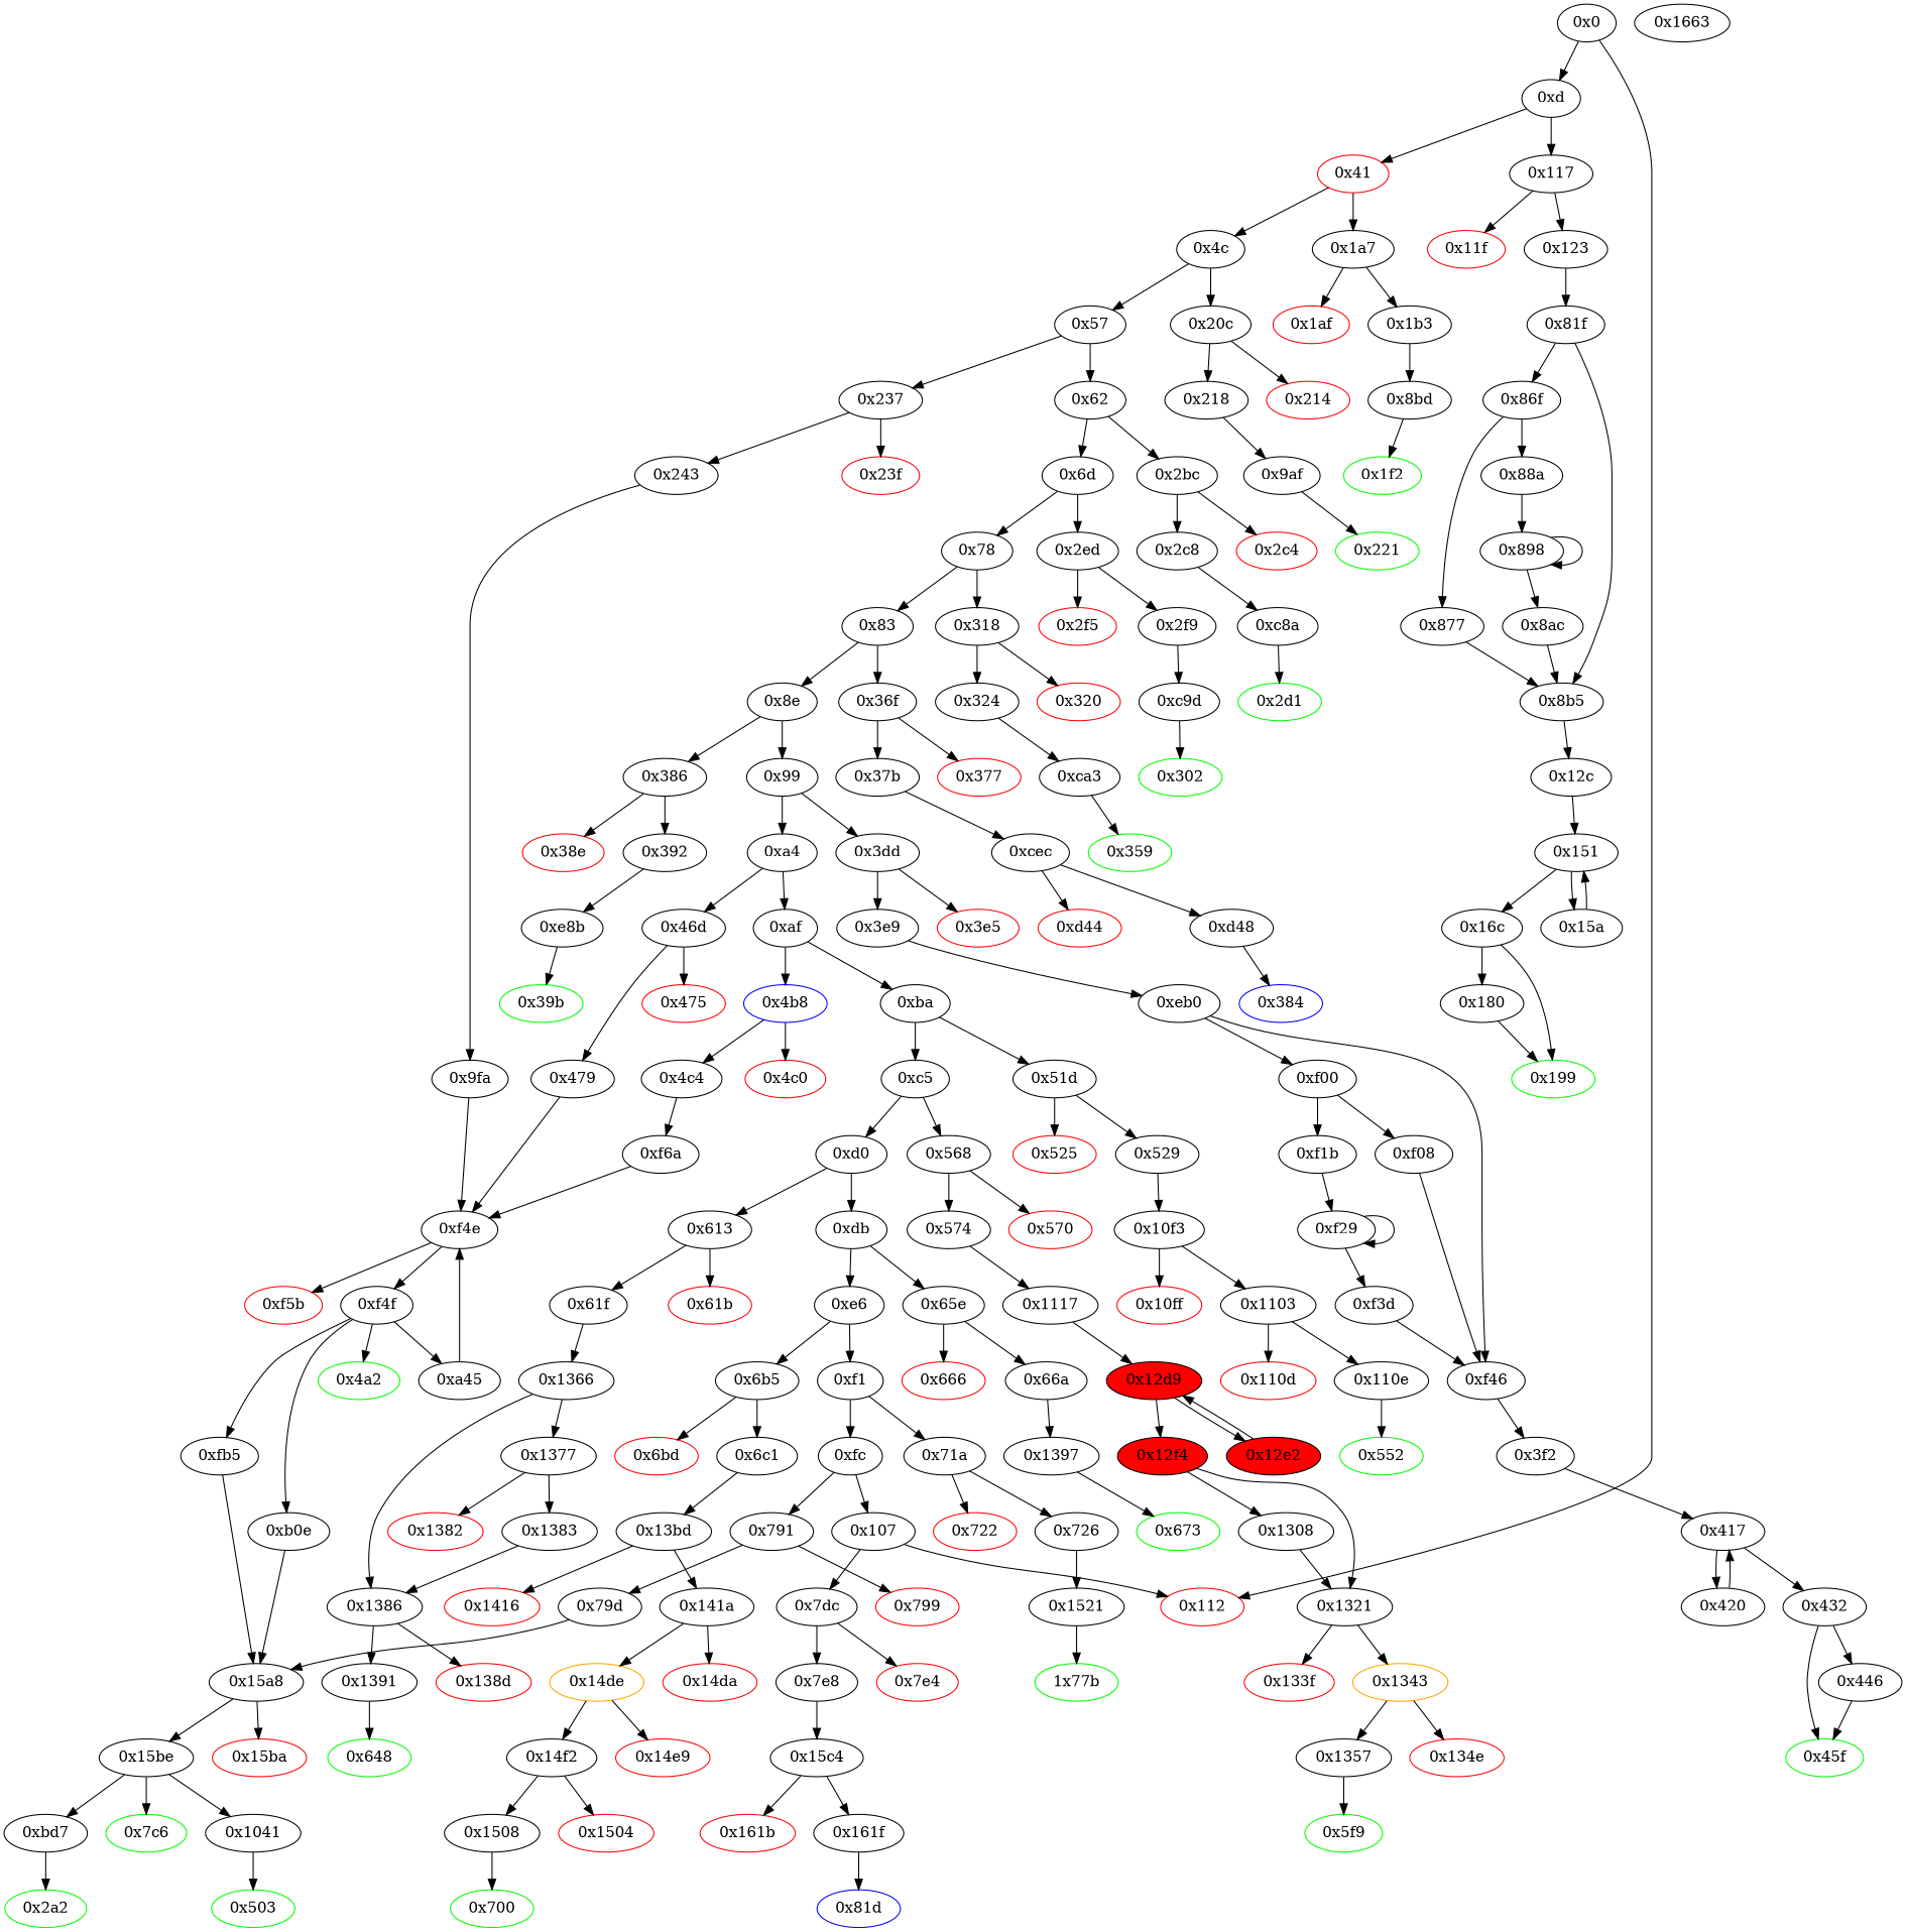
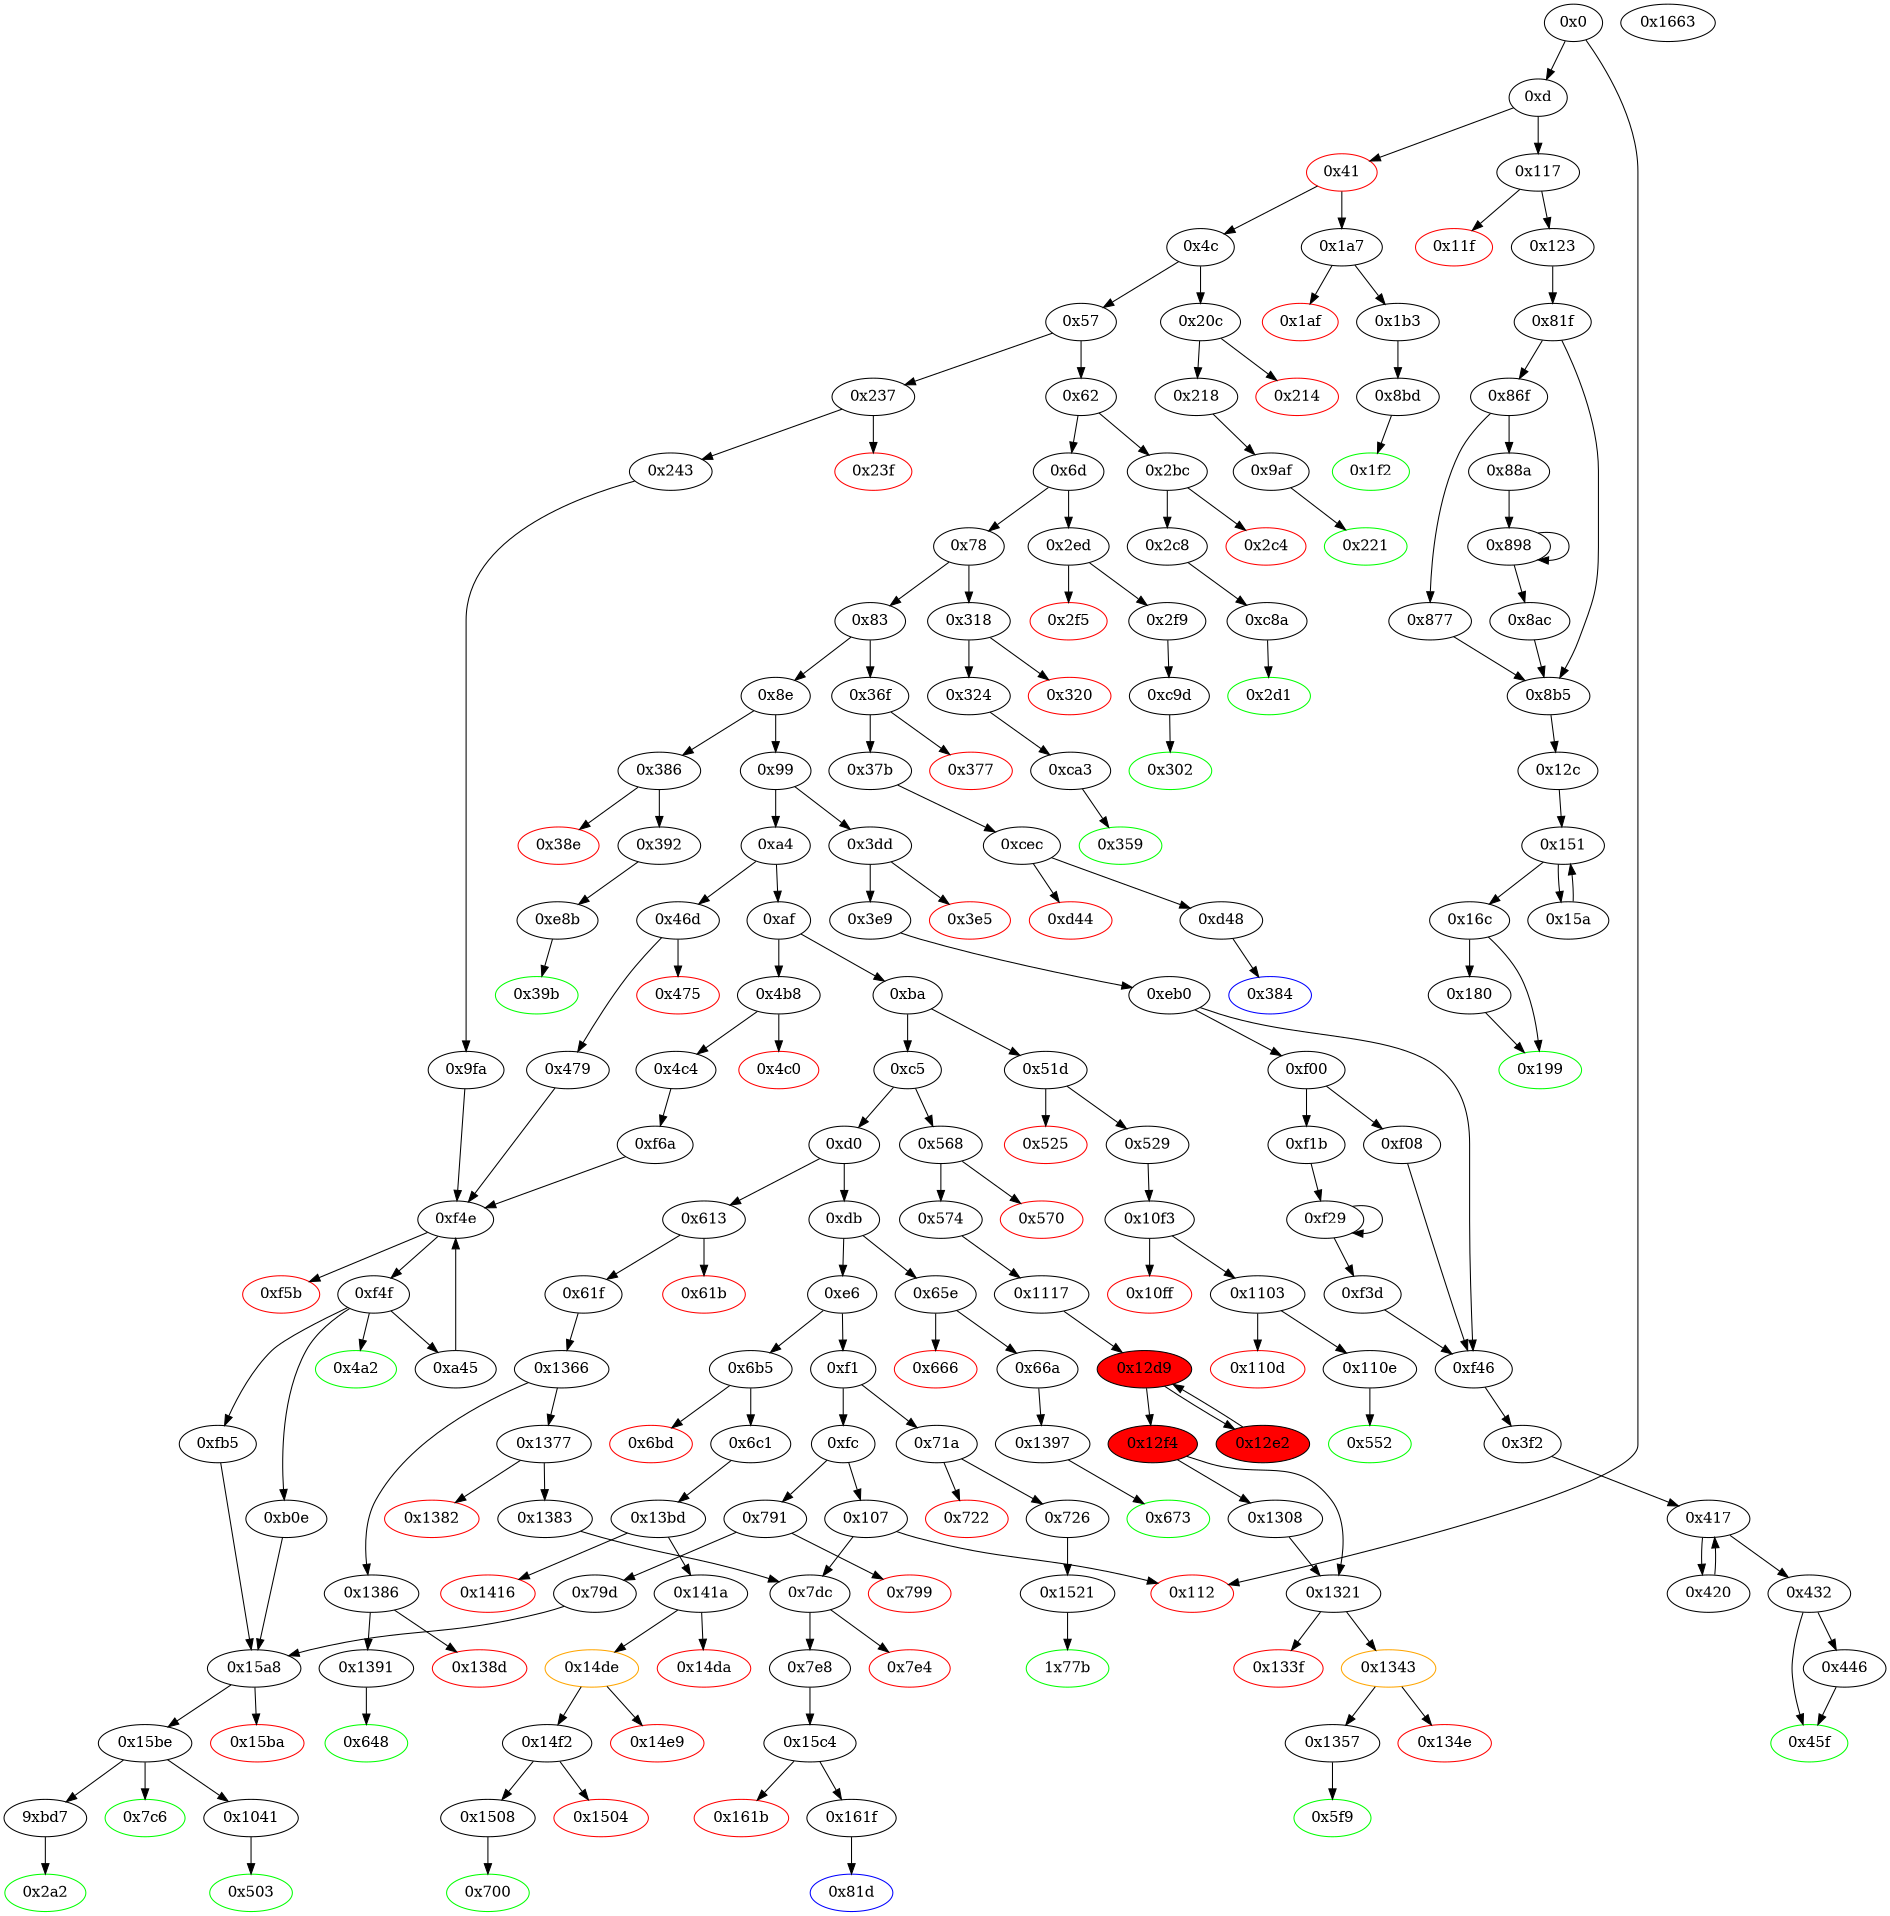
  digraph {
    node [fillcolor=white style=filled]
    "0x392"
    "0xe8b"
    "0x39b" [color=green]
    "0x81d" [color=blue]
    "0x71a"
    "0x726"
    "0x722" [color=red]
    "0x1521"
    "0x570" [color=red]
    "0x432"
    "0x446"
    "0x45f" [color=green]
    "0x161b" [color=red]
    "0x700" [color=green]
    "0xa4"
    "0x46d"
    "0xaf"
    "0x475" [color=red]
    "0x479"
-   "0x4b8" [color=blue]
+   "0x4b8"
    "0xba"
    "0x37b"
    "0xcec"
    "0xd44" [color=red]
    "0xd48"
    "0x8b5"
    "0x12c"
    "0x151"
    "0x199" [color=green]
    "0x180"
    "0x673" [color=green]
    "0x2f5" [color=red]
    "0x133f" [color=red]
    "0x1321"
    "0x1343" [color=orange]
    "0x1357"
    "0x134e" [color=red]
    "0x6bd" [color=red]
    "0x6b5"
    "0x6c1"
    "0x13bd"
    "0x377" [color=red]
    "0x2c4" [color=red]
    "0x2bc"
    "0x2c8"
    "0xc8a"
    "0x3e5" [color=red]
    "0x3dd"
    "0x3e9"
    "0xeb0"
    "0xf46"
    "0xf00"
    "0x3f2"
    "0xf1b"
    "0xf08"
    "0xf29"
    "0xf3d"
    "0x420"
    "0x417"
    "0x1397"
    "0x4c4"
    "0x4c0" [color=red]
    "0xf6a"
    "0x237"
    "0x243"
    "0x23f" [color=red]
    "0x9fa"
    "0x568"
    "0x574"
    "0x1117"
    "0x15a8"
    "0x15be"
    "0x15ba" [color=red]
    "0x1041"
-   "0xbd7"
+   "0xbd7" [label="9xbd7"]
    "0x7c6" [color=green]
    "0x12d9" [fillcolor=red]
    "0xf4e"
    "0x110d" [color=red]
    "0x666" [color=red]
    "0x384" [color=blue]
    "0x16c"
    "0x8ac"
    "0x1416" [color=red]
    "0x141a"
    "0x14de" [color=orange]
    "0x14da" [color=red]
    "0xf5b" [color=red]
    "0x503" [color=green]
    "0x14f2"
    "0x14e9" [color=red]
    "0x1508"
    "0x1504" [color=red]
    "0x7dc"
    "0x7e8"
    "0x7e4" [color=red]
    "0x15c4"
    "0x65e"
    "0x66a"
    "0x38e" [color=red]
    "0x20c"
    "0x218"
    "0x214" [color=red]
    "0x9af"
    "0x10ff" [color=red]
    "0x10f3"
    "0x1103"
    "0x110e"
    "0x525" [color=red]
    "0x2d1" [color=green]
    "0x1383"
    "0x1386"
    "0x138d" [color=red]
    "0x1391"
    "0x161f"
    "0x359" [color=green]
    "0xca3"
    n118 [label="0xf4f"]
    "0x4a2" [color=green]
    "0xfb5"
    "0xb0e"
    "0xa45"
    "0xd0"
    "0x613"
    "0xdb"
    "0x61f"
    "0x61b" [color=red]
    "0xe6"
    "0x83"
    "0x8e"
    "0x36f"
    "0x386"
    "0x99"
    "0x1f2" [color=green]
    n135 [color=green label="1x77b"]
    "0x302" [color=green]
    "0x877"
    "0x5f9" [color=green]
    "0x324"
    "0xfc"
    "0x791"
    "0x107"
    "0x799" [color=red]
    "0x79d"
    "0x112" [color=red]
    "0x552" [color=green]
    "0x62"
    "0x6d"
    "0x2ed"
    "0x78"
    "0x2a2" [color=green]
    "0x1366"
    "0x1377"
    "0x1382" [color=red]
    "0x1663"
    "0x2f9"
    "0xc9d"
    "0x41" [color=red]
    "0x4c"
    "0x1a7"
    "0x57"
    "0x1af" [color=red]
    "0x1b3"
    "0x86f"
    "0x88a"
    "0x898"
    "0x12e2" [fillcolor=red]
    "0x12f4" [fillcolor=red]
    "0x221" [color=green]
    "0x81f"
    "0x318"
    "0x320" [color=red]
    "0x0"
    "0xd"
    "0x117"
    "0x11f" [color=red]
    "0x51d"
    "0xc5"
    "0x529"
    "0x15a"
    "0x123"
    "0xf1"
    "0x648" [color=green]
    "0x8bd"
    "0x1308"
    "0x392" -> "0xe8b"
    "0xe8b" -> "0x39b"
    "0x71a" -> "0x726"
    "0x71a" -> "0x722"
    "0x726" -> "0x1521"
    "0x1521" -> n135
    "0x432" -> "0x446"
    "0x432" -> "0x45f"
    "0x446" -> "0x45f"
    "0xa4" -> "0x46d"
    "0xa4" -> "0xaf"
    "0x46d" -> "0x475"
    "0x46d" -> "0x479"
    "0xaf" -> "0x4b8"
    "0xaf" -> "0xba"
    "0x479" -> "0xf4e"
    "0x4b8" -> "0x4c4"
    "0x4b8" -> "0x4c0"
    "0xba" -> "0x51d"
    "0xba" -> "0xc5"
    "0x37b" -> "0xcec"
    "0xcec" -> "0xd44"
    "0xcec" -> "0xd48"
    "0xd48" -> "0x384"
    "0x8b5" -> "0x12c"
    "0x12c" -> "0x151"
    "0x151" -> "0x16c"
    "0x151" -> "0x15a"
    "0x180" -> "0x199"
    "0x1321" -> "0x133f"
    "0x1321" -> "0x1343"
    "0x1343" -> "0x1357"
    "0x1343" -> "0x134e"
    "0x1357" -> "0x5f9"
    "0x6b5" -> "0x6bd"
    "0x6b5" -> "0x6c1"
    "0x6c1" -> "0x13bd"
    "0x13bd" -> "0x1416"
    "0x13bd" -> "0x141a"
    "0x2bc" -> "0x2c4"
    "0x2bc" -> "0x2c8"
    "0x2c8" -> "0xc8a"
    "0xc8a" -> "0x2d1"
    "0x3dd" -> "0x3e5"
    "0x3dd" -> "0x3e9"
    "0x3e9" -> "0xeb0"
    "0xeb0" -> "0xf46"
    "0xeb0" -> "0xf00"
    "0xf46" -> "0x3f2"
    "0xf00" -> "0xf1b"
    "0xf00" -> "0xf08"
    "0x3f2" -> "0x417"
    "0xf1b" -> "0xf29"
    "0xf08" -> "0xf46"
    "0xf29" -> "0xf29"
    "0xf29" -> "0xf3d"
    "0xf3d" -> "0xf46"
    "0x420" -> "0x417"
    "0x417" -> "0x432"
    "0x417" -> "0x420"
    "0x1397" -> "0x673"
    "0x4c4" -> "0xf6a"
    "0xf6a" -> "0xf4e"
    "0x237" -> "0x243"
    "0x237" -> "0x23f"
    "0x243" -> "0x9fa"
    "0x9fa" -> "0xf4e"
    "0x568" -> "0x570"
    "0x568" -> "0x574"
    "0x574" -> "0x1117"
    "0x1117" -> "0x12d9"
    "0x15a8" -> "0x15be"
    "0x15a8" -> "0x15ba"
    "0x15be" -> "0x1041"
    "0x15be" -> "0xbd7"
    "0x15be" -> "0x7c6"
    "0x1041" -> "0x503"
    "0xbd7" -> "0x2a2"
    "0x12d9" -> "0x12e2"
    "0x12d9" -> "0x12f4"
    "0xf4e" -> "0xf5b"
    "0xf4e" -> n118
    "0x16c" -> "0x199"
    "0x16c" -> "0x180"
    "0x8ac" -> "0x8b5"
    "0x141a" -> "0x14de"
    "0x141a" -> "0x14da"
    "0x14de" -> "0x14f2"
    "0x14de" -> "0x14e9"
    "0x14f2" -> "0x1508"
    "0x14f2" -> "0x1504"
    "0x1508" -> "0x700"
    "0x7dc" -> "0x7e8"
    "0x7dc" -> "0x7e4"
    "0x7e8" -> "0x15c4"
    "0x15c4" -> "0x161b"
    "0x15c4" -> "0x161f"
    "0x65e" -> "0x666"
    "0x65e" -> "0x66a"
    "0x66a" -> "0x1397"
    "0x20c" -> "0x218"
    "0x20c" -> "0x214"
    "0x218" -> "0x9af"
    "0x9af" -> "0x221"
    "0x10f3" -> "0x10ff"
    "0x10f3" -> "0x1103"
    "0x1103" -> "0x110d"
    "0x1103" -> "0x110e"
    "0x110e" -> "0x552"
-   "0x1383" -> "0x1386"
+   "0x1383" -> "0x7dc"
    "0x1386" -> "0x138d"
    "0x1386" -> "0x1391"
    "0x1391" -> "0x648"
    "0x161f" -> "0x81d"
    "0xca3" -> "0x359"
    n118 -> "0x4a2"
    n118 -> "0xfb5"
    n118 -> "0xb0e"
    n118 -> "0xa45"
    "0xfb5" -> "0x15a8"
    "0xb0e" -> "0x15a8"
    "0xa45" -> "0xf4e"
    "0xd0" -> "0x613"
    "0xd0" -> "0xdb"
    "0x613" -> "0x61f"
    "0x613" -> "0x61b"
    "0xdb" -> "0x65e"
    "0xdb" -> "0xe6"
    "0x61f" -> "0x1366"
    "0xe6" -> "0x6b5"
    "0xe6" -> "0xf1"
    "0x83" -> "0x8e"
    "0x83" -> "0x36f"
    "0x8e" -> "0x386"
    "0x8e" -> "0x99"
    "0x36f" -> "0x37b"
    "0x36f" -> "0x377"
    "0x386" -> "0x392"
    "0x386" -> "0x38e"
    "0x99" -> "0xa4"
    "0x99" -> "0x3dd"
    "0x877" -> "0x8b5"
    "0x324" -> "0xca3"
    "0xfc" -> "0x791"
    "0xfc" -> "0x107"
    "0x791" -> "0x799"
    "0x791" -> "0x79d"
    "0x107" -> "0x7dc"
    "0x107" -> "0x112"
    "0x79d" -> "0x15a8"
    "0x62" -> "0x2bc"
    "0x62" -> "0x6d"
    "0x6d" -> "0x2ed"
    "0x6d" -> "0x78"
    "0x2ed" -> "0x2f5"
    "0x2ed" -> "0x2f9"
    "0x78" -> "0x83"
    "0x78" -> "0x318"
    "0x1366" -> "0x1386"
    "0x1366" -> "0x1377"
    "0x1377" -> "0x1383"
    "0x1377" -> "0x1382"
    "0x2f9" -> "0xc9d"
    "0xc9d" -> "0x302"
    "0x41" -> "0x4c"
    "0x41" -> "0x1a7"
    "0x4c" -> "0x20c"
    "0x4c" -> "0x57"
    "0x1a7" -> "0x1af"
    "0x1a7" -> "0x1b3"
    "0x57" -> "0x237"
    "0x57" -> "0x62"
    "0x1b3" -> "0x8bd"
    "0x86f" -> "0x877"
    "0x86f" -> "0x88a"
    "0x88a" -> "0x898"
    "0x898" -> "0x8ac"
    "0x898" -> "0x898"
    "0x12e2" -> "0x12d9"
    "0x12f4" -> "0x1321"
    "0x12f4" -> "0x1308"
    "0x81f" -> "0x8b5"
    "0x81f" -> "0x86f"
    "0x318" -> "0x324"
    "0x318" -> "0x320"
    "0x0" -> "0x112"
    "0x0" -> "0xd"
    "0xd" -> "0x41"
    "0xd" -> "0x117"
    "0x117" -> "0x11f"
    "0x117" -> "0x123"
    "0x51d" -> "0x525"
    "0x51d" -> "0x529"
    "0xc5" -> "0x568"
    "0xc5" -> "0xd0"
    "0x529" -> "0x10f3"
    "0x15a" -> "0x151"
    "0x123" -> "0x81f"
    "0xf1" -> "0x71a"
    "0xf1" -> "0xfc"
    "0x8bd" -> "0x1f2"
    "0x1308" -> "0x1321"
  }
